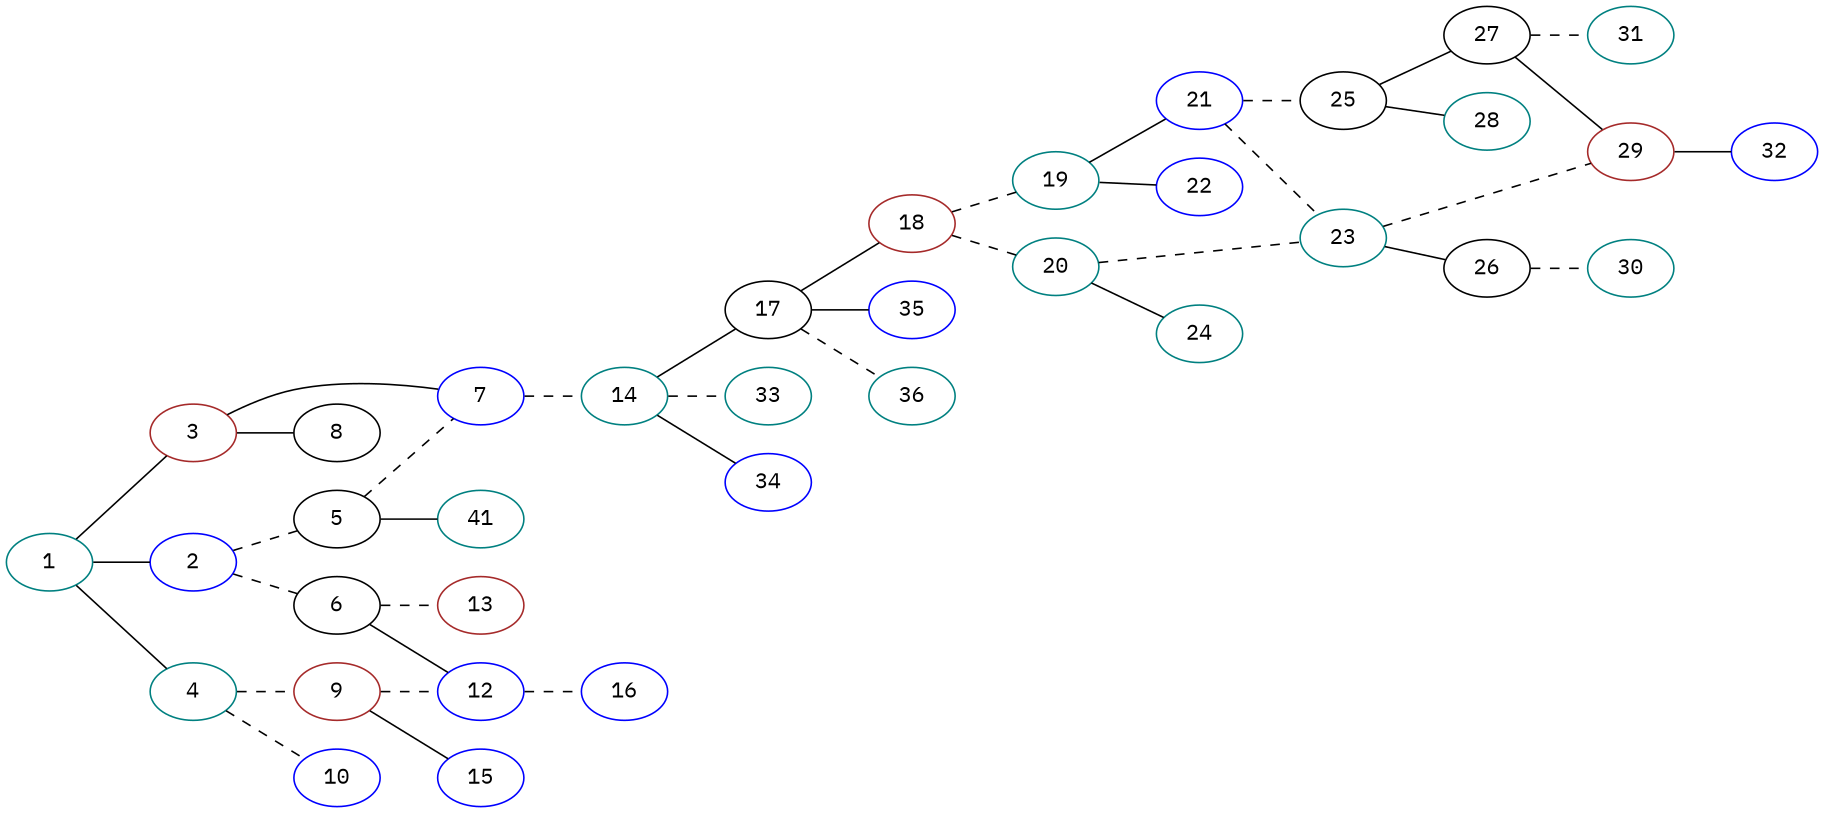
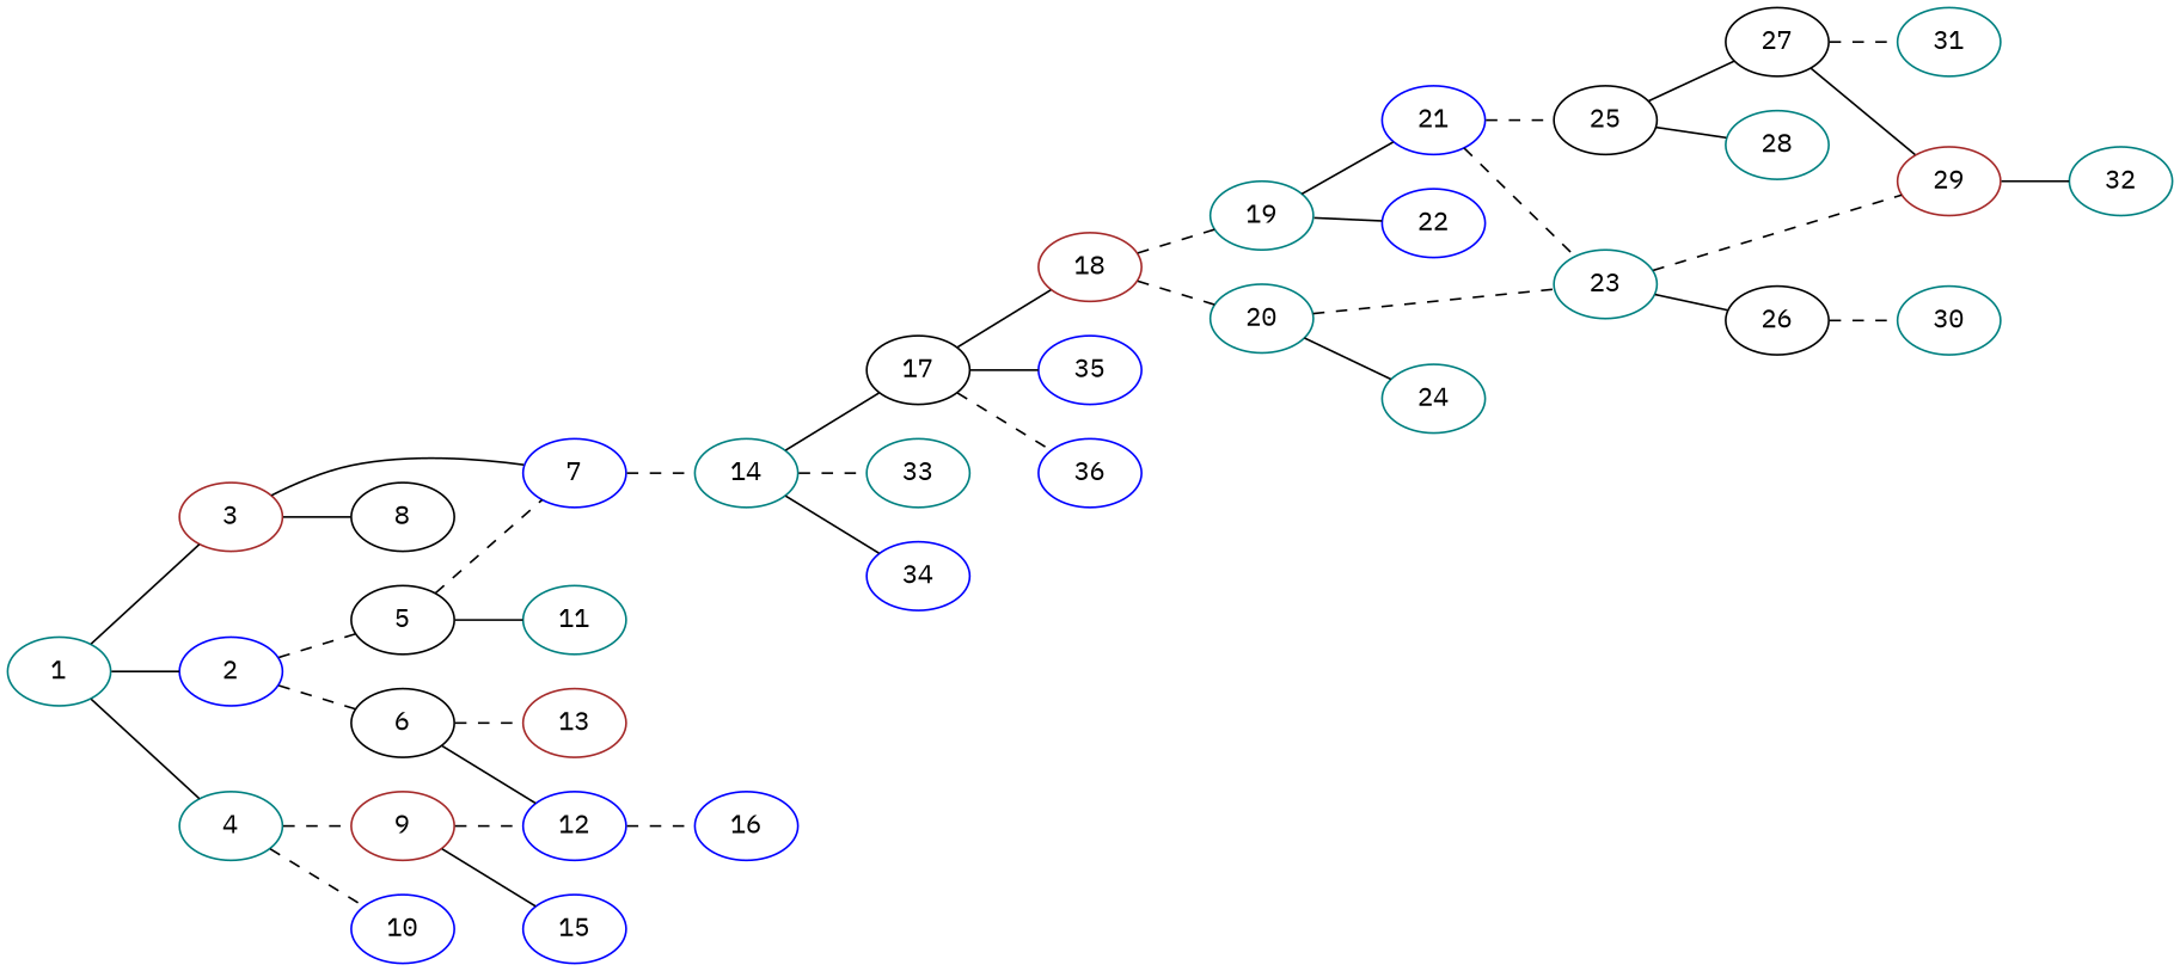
  graph {
    fontname="IBM Plex Mono"
    rankdir=LR
    node [chem=C color=teal fontname="IBM Plex Mono"]
    edge [fontname="IBM Plex Mono" style=solid valence=1]
    2 [color=blue]
    1
    3 [color=brown]
    4
    5 [color=black]
    6 [color=black]
    7 [chem=N color=blue]
    8 [chem=O color=black]
    9 [color=brown]
    10 [chem=Br color=blue]
-   11 [chem=O label=41]
+   11 [chem=O]
    12 [color=blue]
    13 [chem=Br color=brown]
    14
    15 [chem=Br color=blue]
    16 [chem=Br color=blue]
    17 [color=black]
    33 [chem=H]
    34 [chem=H color=blue]
    18 [chem=N color=brown]
    35 [chem=H color=blue]
-   36 [chem=H]
+   36 [chem=H color=blue]
    19
    20
    21 [color=blue]
    22 [chem=O color=blue]
    23
    24 [chem=O]
    25 [color=black]
    26 [color=black]
    29 [color=brown]
    27 [color=black]
    28 [chem=Br]
    30 [chem=Br]
    31 [chem=Br]
-   32 [chem=Br color=blue]
+   32 [chem=Br]
    2 -- 5 [style=dashed]
    2 -- 6 [style=dashed]
    1 -- 2 [valence=2]
    1 -- 3
    1 -- 4
    3 -- 7
    3 -- 8 [valence=2]
    4 -- 9 [style=dashed valence=2]
    4 -- 10 [style=dashed]
    5 -- 7 [style=dashed]
    5 -- 11 [valence=2]
    6 -- 12 [valence=2]
    6 -- 13 [style=dashed]
    7 -- 14 [style=dashed]
    9 -- 12 [style=dashed]
    9 -- 15
    12 -- 16 [style=dashed]
    14 -- 17
    14 -- 33 [style=dashed]
    14 -- 34
    17 -- 18
    17 -- 35
    17 -- 36 [style=dashed]
    18 -- 19 [style=dashed]
    18 -- 20 [style=dashed]
    19 -- 21
    19 -- 22 [valence=2]
    20 -- 23 [style=dashed]
    20 -- 24 [valence=2]
    21 -- 23 [style=dashed valence=2]
    21 -- 25 [style=dashed]
    23 -- 26
    23 -- 29 [style=dashed valence=2]
    25 -- 27 [valence=2]
    25 -- 28
    26 -- 30 [style=dashed]
    29 -- 32
    27 -- 29
    27 -- 31 [style=dashed]
  }
